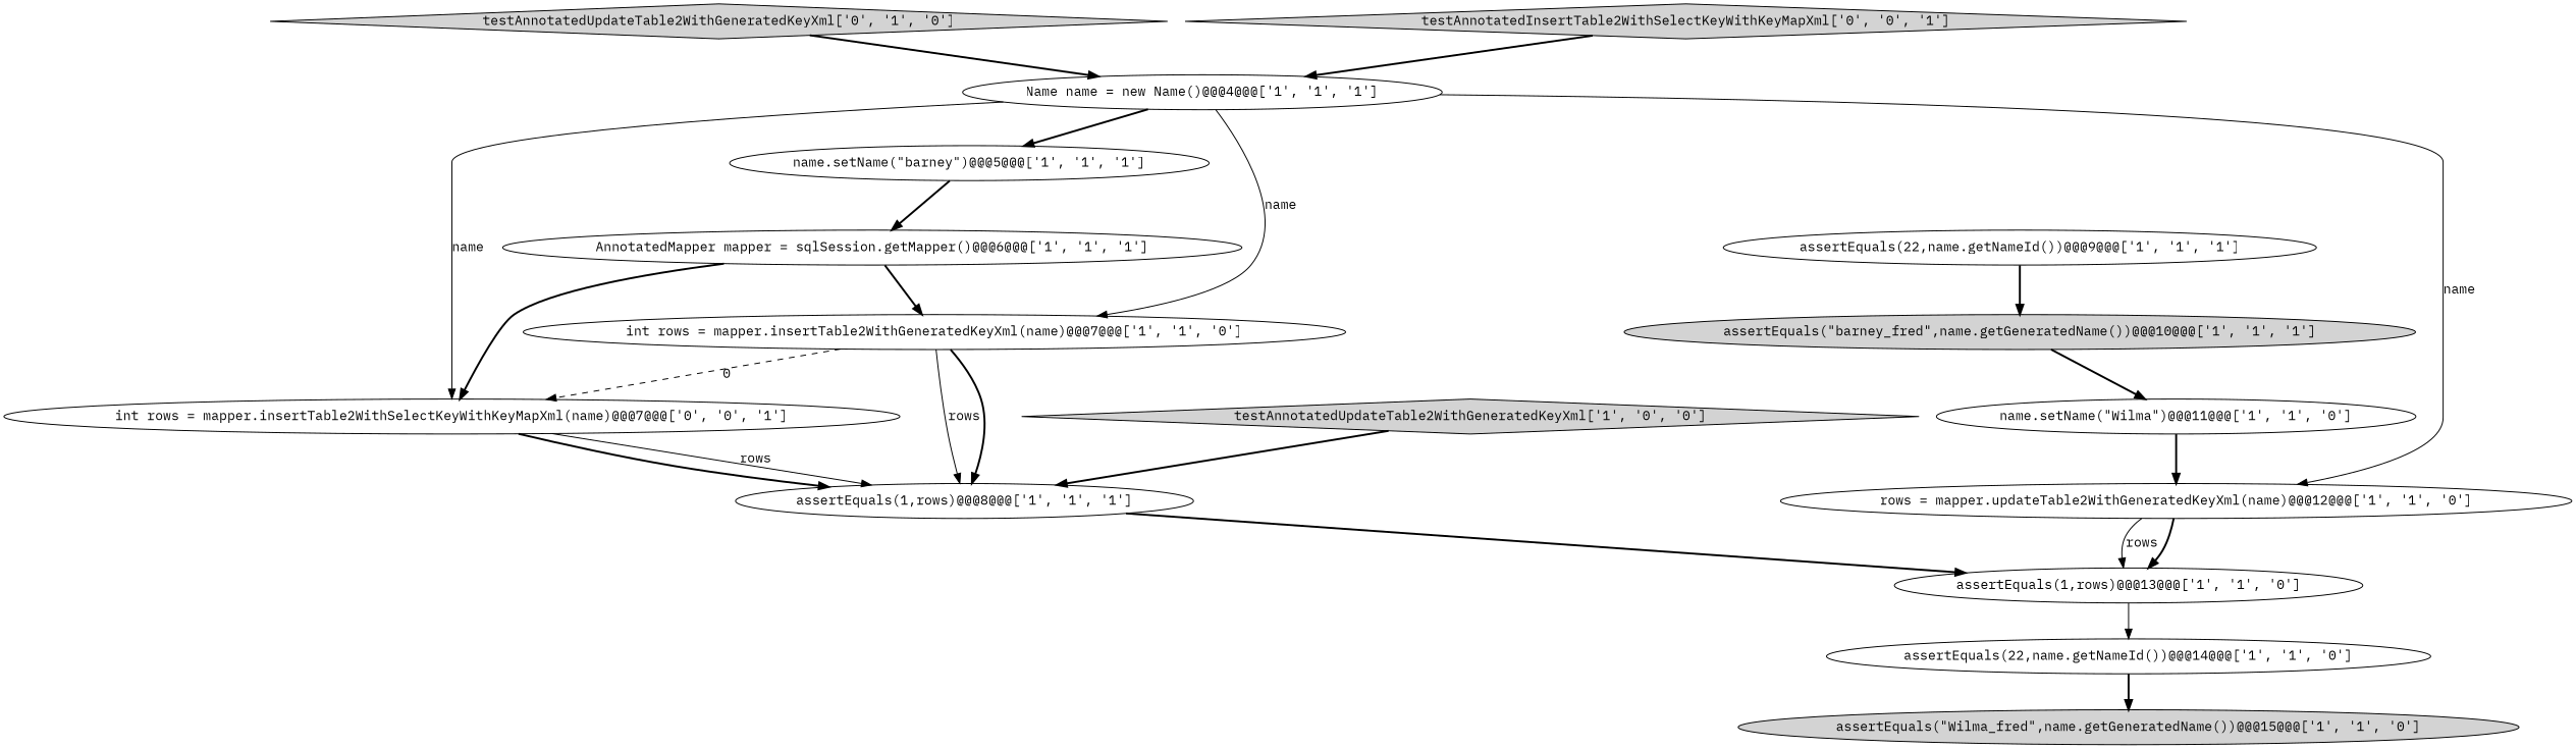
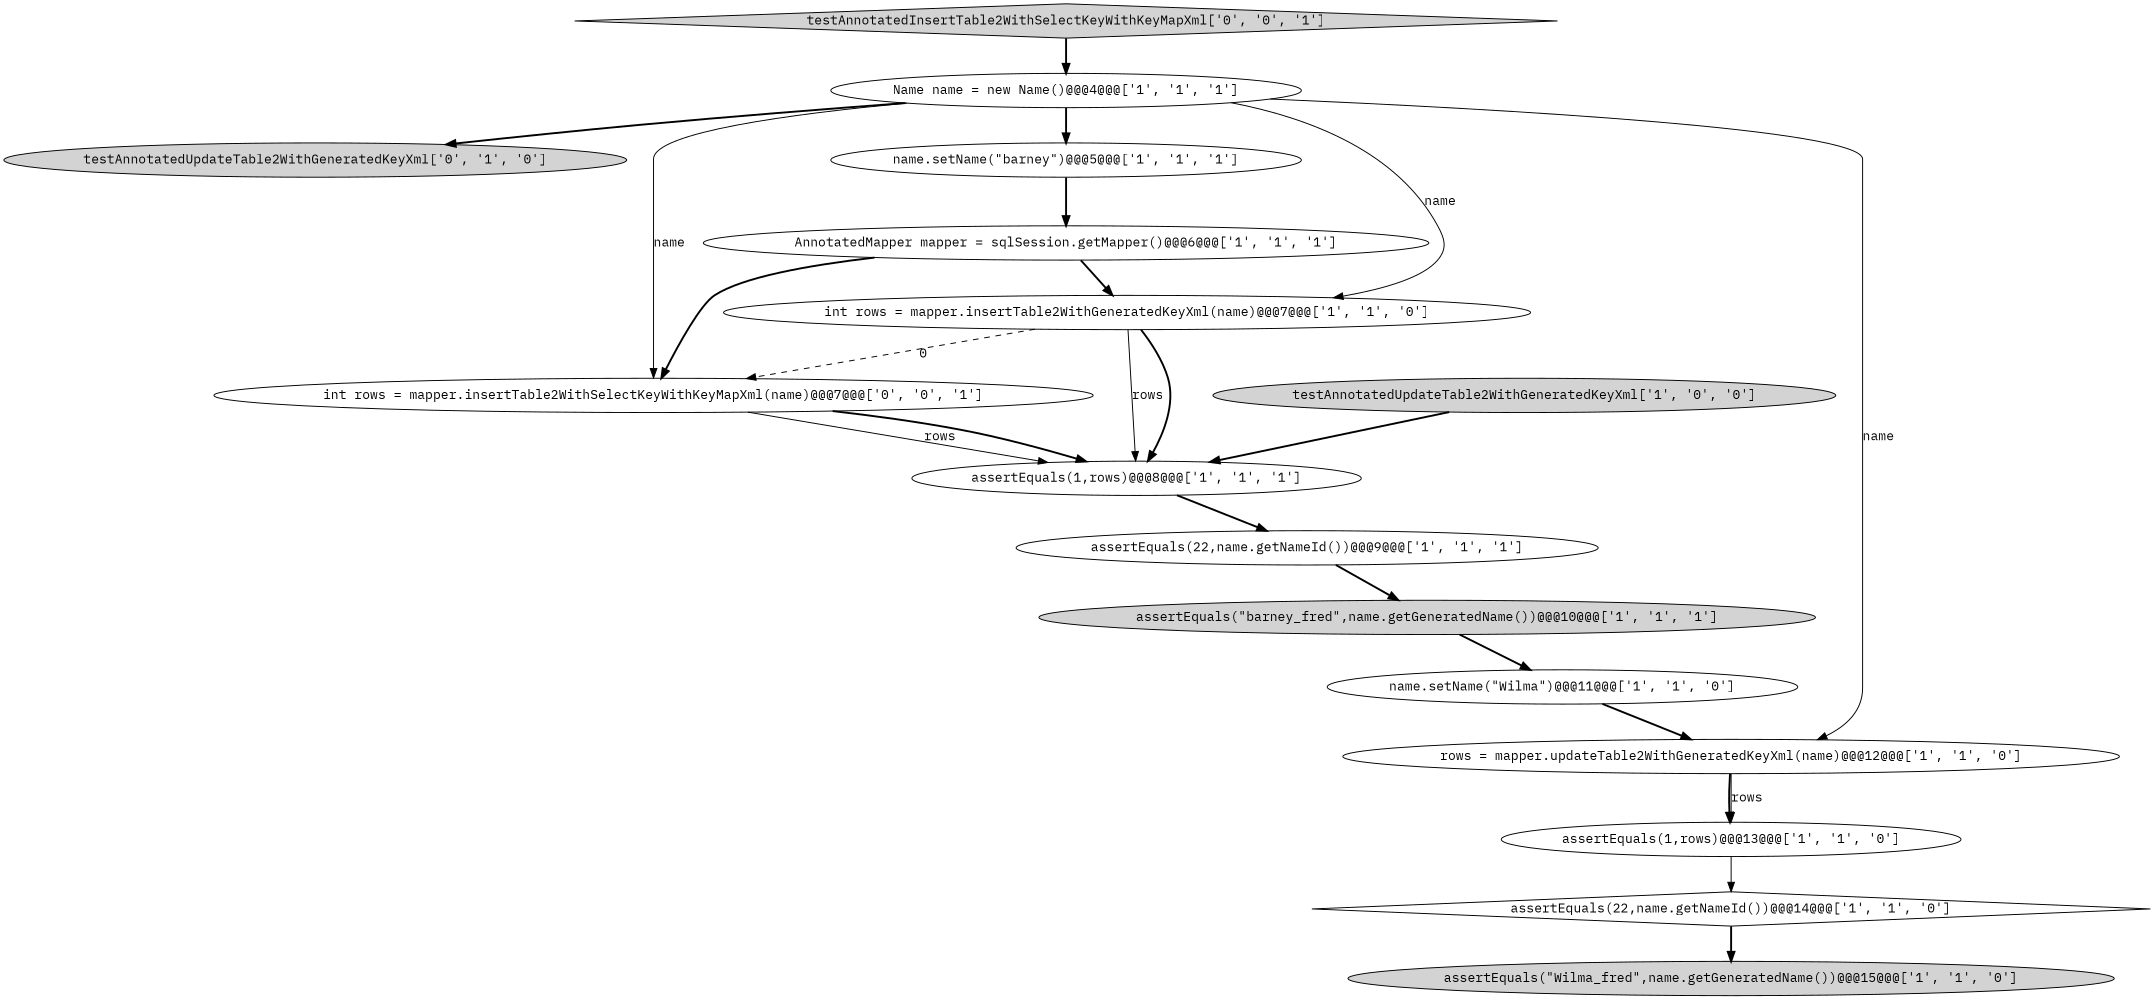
  digraph {
    fontname="IBM Plex Mono"
    node [fillcolor=white fontname="IBM Plex Mono" shape=ellipse style=filled]
    edge [fontname="IBM Plex Mono" style=bold]
-   n1 [fillcolor=lightgray label="testAnnotatedUpdateTable2WithGeneratedKeyXml['0', '1', '0']" shape=diamond]
+   n1 [fillcolor=lightgray label="testAnnotatedUpdateTable2WithGeneratedKeyXml['0', '1', '0']"]
    n2 [label="Name name = new Name()@@@4@@@['1', '1', '1']"]
    n3 [label="int rows = mapper.insertTable2WithGeneratedKeyXml(name)@@@7@@@['1', '1', '0']"]
    n4 [label="int rows = mapper.insertTable2WithSelectKeyWithKeyMapXml(name)@@@7@@@['0', '0', '1']"]
    n5 [label="rows = mapper.updateTable2WithGeneratedKeyXml(name)@@@12@@@['1', '1', '0']"]
    n6 [label="name.setName(\"barney\")@@@5@@@['1', '1', '1']"]
    n7 [fillcolor=lightgray label="testAnnotatedInsertTable2WithSelectKeyWithKeyMapXml['0', '0', '1']" shape=diamond]
    n8 [label="AnnotatedMapper mapper = sqlSession.getMapper()@@@6@@@['1', '1', '1']"]
    n9 [label="assertEquals(1,rows)@@@8@@@['1', '1', '1']"]
    n10 [label="assertEquals(22,name.getNameId())@@@9@@@['1', '1', '1']"]
    n11 [fillcolor=lightgray label="assertEquals(\"barney_fred\",name.getGeneratedName())@@@10@@@['1', '1', '1']"]
    n12 [fillcolor=lightgray label="assertEquals(\"Wilma_fred\",name.getGeneratedName())@@@15@@@['1', '1', '0']"]
    n13 [label="name.setName(\"Wilma\")@@@11@@@['1', '1', '0']"]
    n14 [label="assertEquals(1,rows)@@@13@@@['1', '1', '0']"]
-   n15 [label="assertEquals(22,name.getNameId())@@@14@@@['1', '1', '0']"]
-   n16 [fillcolor=lightgray label="testAnnotatedUpdateTable2WithGeneratedKeyXml['1', '0', '0']" shape=diamond]
-   n1 -> n2
+   n15 [label="assertEquals(22,name.getNameId())@@@14@@@['1', '1', '0']" shape=diamond]
+   n16 [fillcolor=lightgray label="testAnnotatedUpdateTable2WithGeneratedKeyXml['1', '0', '0']"]
+   n2 -> n1
    n2 -> n3 [label=name style=solid]
    n2 -> n4 [label=name style=solid]
    n2 -> n5 [label=name style=solid]
    n2 -> n6
    n3 -> n4 [label=0 style=dashed]
    n3 -> n9 [label=rows style=solid]
    n3 -> n9
    n4 -> n9 [label=rows style=solid]
    n4 -> n9
    n5 -> n14
    n5 -> n14 [label=rows style=solid]
    n6 -> n8
    n7 -> n2
    n8 -> n3
    n8 -> n4
-   n9 -> n14
+   n9 -> n10
    n10 -> n11
    n11 -> n13
    n13 -> n5
    n14 -> n15 [style=solid]
    n15 -> n12
    n16 -> n9
  }
